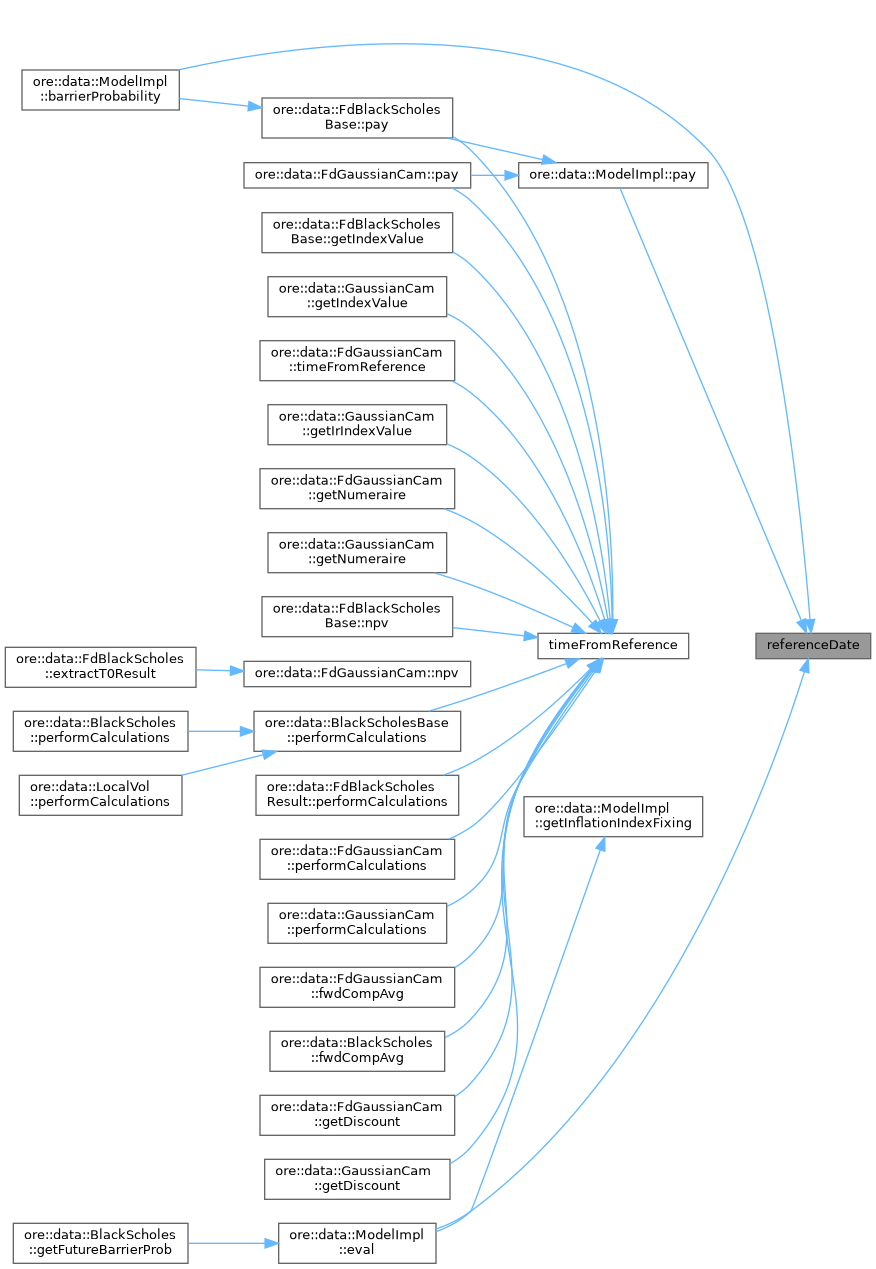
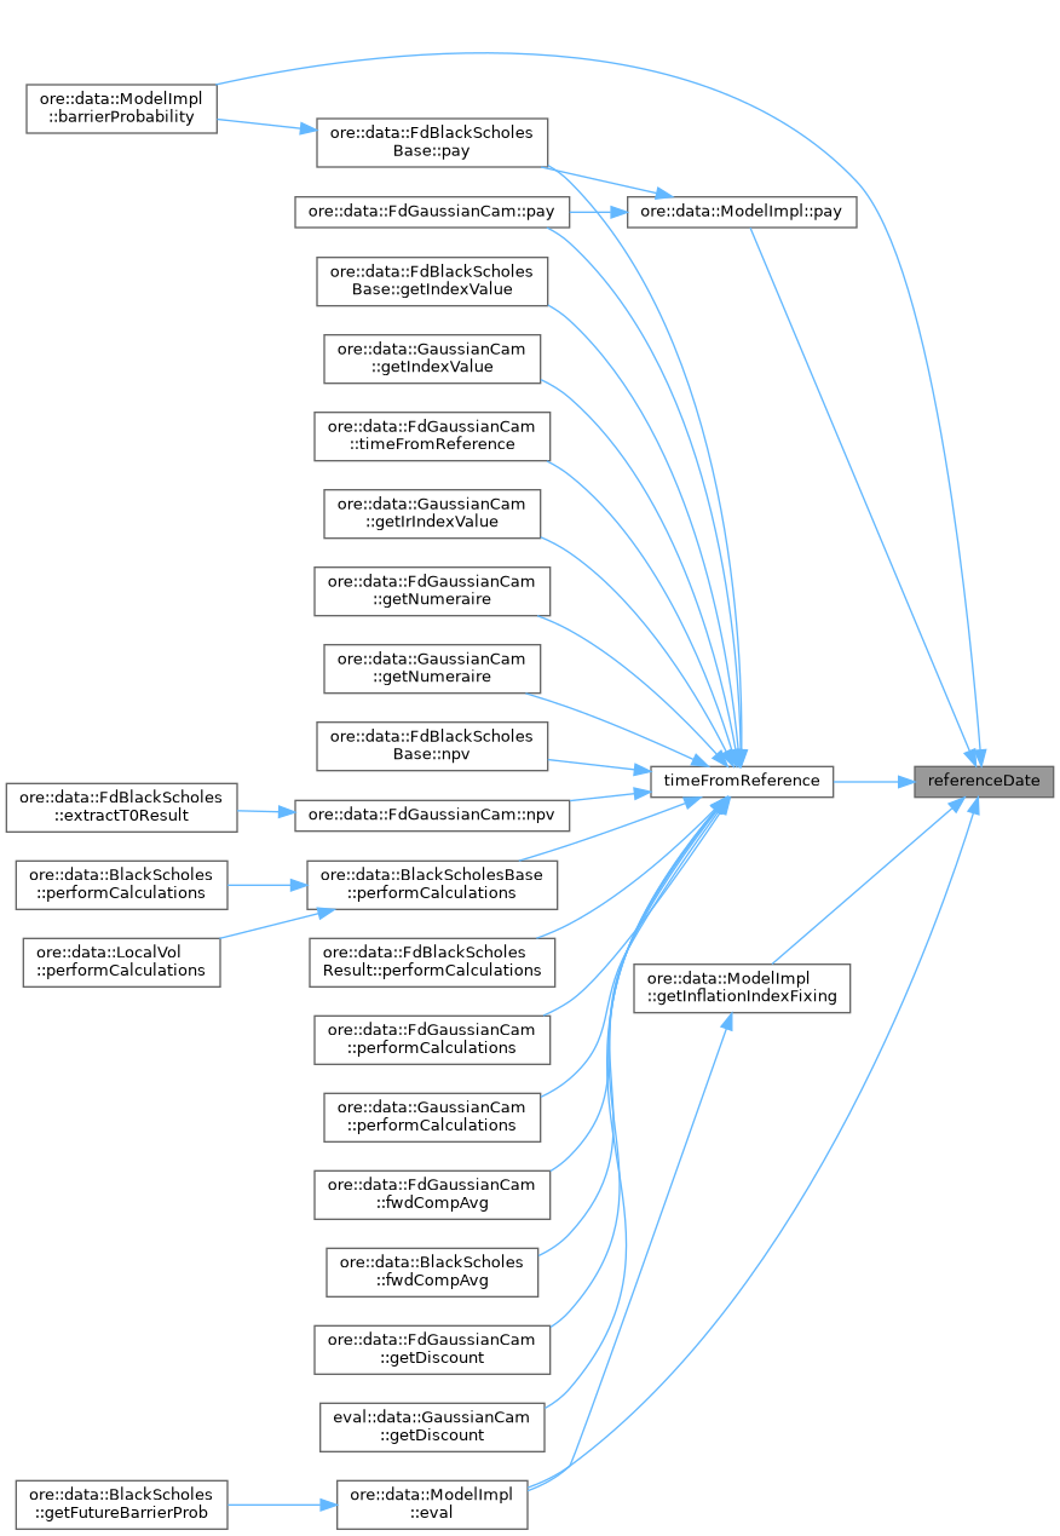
  digraph {
    rankdir=RL
    node [color=grey40 fillcolor=white fontname=Helvetica fontsize=10 shape=box style=filled]
    edge [color=steelblue1 dir=back fontname=Helvetica fontsize=10 labelfontname=Helvetica labelfontsize=10 style=solid]
    n1 [color=gray40 fillcolor=grey60 fontcolor=black height=0.2 label=referenceDate width=0.4]
    n2 [height=0.2 label="ore::data::ModelImpl\l::barrierProbability" width=0.4]
    n3 [height=0.2 label="ore::data::ModelImpl\l::eval" width=0.4]
    n4 [height=0.2 label="ore::data::ModelImpl\l::getInflationIndexFixing" width=0.4]
    n5 [height=0.2 label="ore::data::ModelImpl::pay" width=0.4]
    n6 [height=0.2 label=timeFromReference width=0.4]
    n7 [height=0.2 label="ore::data::BlackScholes\l::getFutureBarrierProb" width=0.4]
    n8 [height=0.2 label="ore::data::FdBlackScholes\lBase::pay" width=0.4]
    n9 [height=0.2 label="ore::data::FdGaussianCam::pay" width=0.4]
    n10 [height=0.2 label="ore::data::FdGaussianCam\l::fwdCompAvg" width=0.4]
    n11 [height=0.2 label="ore::data::BlackScholes\l::fwdCompAvg" width=0.4]
    n12 [height=0.2 label="ore::data::FdGaussianCam\l::getDiscount" width=0.4]
-   n13 [height=0.2 label="ore::data::GaussianCam\l::getDiscount" width=0.4]
+   n13 [height=0.2 label="eval::data::GaussianCam\l::getDiscount" width=0.4]
    n14 [height=0.2 label="ore::data::FdBlackScholes\lBase::getIndexValue" width=0.4]
    n15 [height=0.2 label="ore::data::GaussianCam\l::getIndexValue" width=0.4]
    n16 [height=0.2 label="ore::data::FdGaussianCam\l::timeFromReference" width=0.4]
    n17 [height=0.2 label="ore::data::GaussianCam\l::getIrIndexValue" width=0.4]
    n18 [height=0.2 label="ore::data::FdGaussianCam\l::getNumeraire" width=0.4]
    n19 [height=0.2 label="ore::data::GaussianCam\l::getNumeraire" width=0.4]
    n20 [height=0.2 label="ore::data::FdBlackScholes\lBase::npv" width=0.4]
    n21 [height=0.2 label="ore::data::FdGaussianCam::npv" width=0.4]
    n22 [height=0.2 label="ore::data::BlackScholesBase\l::performCalculations" width=0.4]
    n23 [height=0.2 label="ore::data::FdBlackScholes\lResult::performCalculations" width=0.4]
    n24 [height=0.2 label="ore::data::FdGaussianCam\l::performCalculations" width=0.4]
    n25 [height=0.2 label="ore::data::GaussianCam\l::performCalculations" width=0.4]
    n26 [height=0.2 label="ore::data::FdBlackScholes\l::extractT0Result" width=0.4]
    n27 [height=0.2 label="ore::data::BlackScholes\l::performCalculations" width=0.4]
    n28 [height=0.2 label="ore::data::LocalVol\l::performCalculations" width=0.4]
    n1 -> n2
    n1 -> n3
+   n1 -> n4
    n1 -> n5
+   n1 -> n6
    n3 -> n7
    n4 -> n3
    n5 -> n8
    n5 -> n9
    n6 -> n8
    n6 -> n9
    n6 -> n10
    n6 -> n11
    n6 -> n12
    n6 -> n13
    n6 -> n14
    n6 -> n15
    n6 -> n16
    n6 -> n17
    n6 -> n18
    n6 -> n19
    n6 -> n20
+   n6 -> n21
    n6 -> n22
    n6 -> n23
    n6 -> n24
    n6 -> n25
    n8 -> n2
    n21 -> n26
    n22 -> n27
    n22 -> n28
  }
